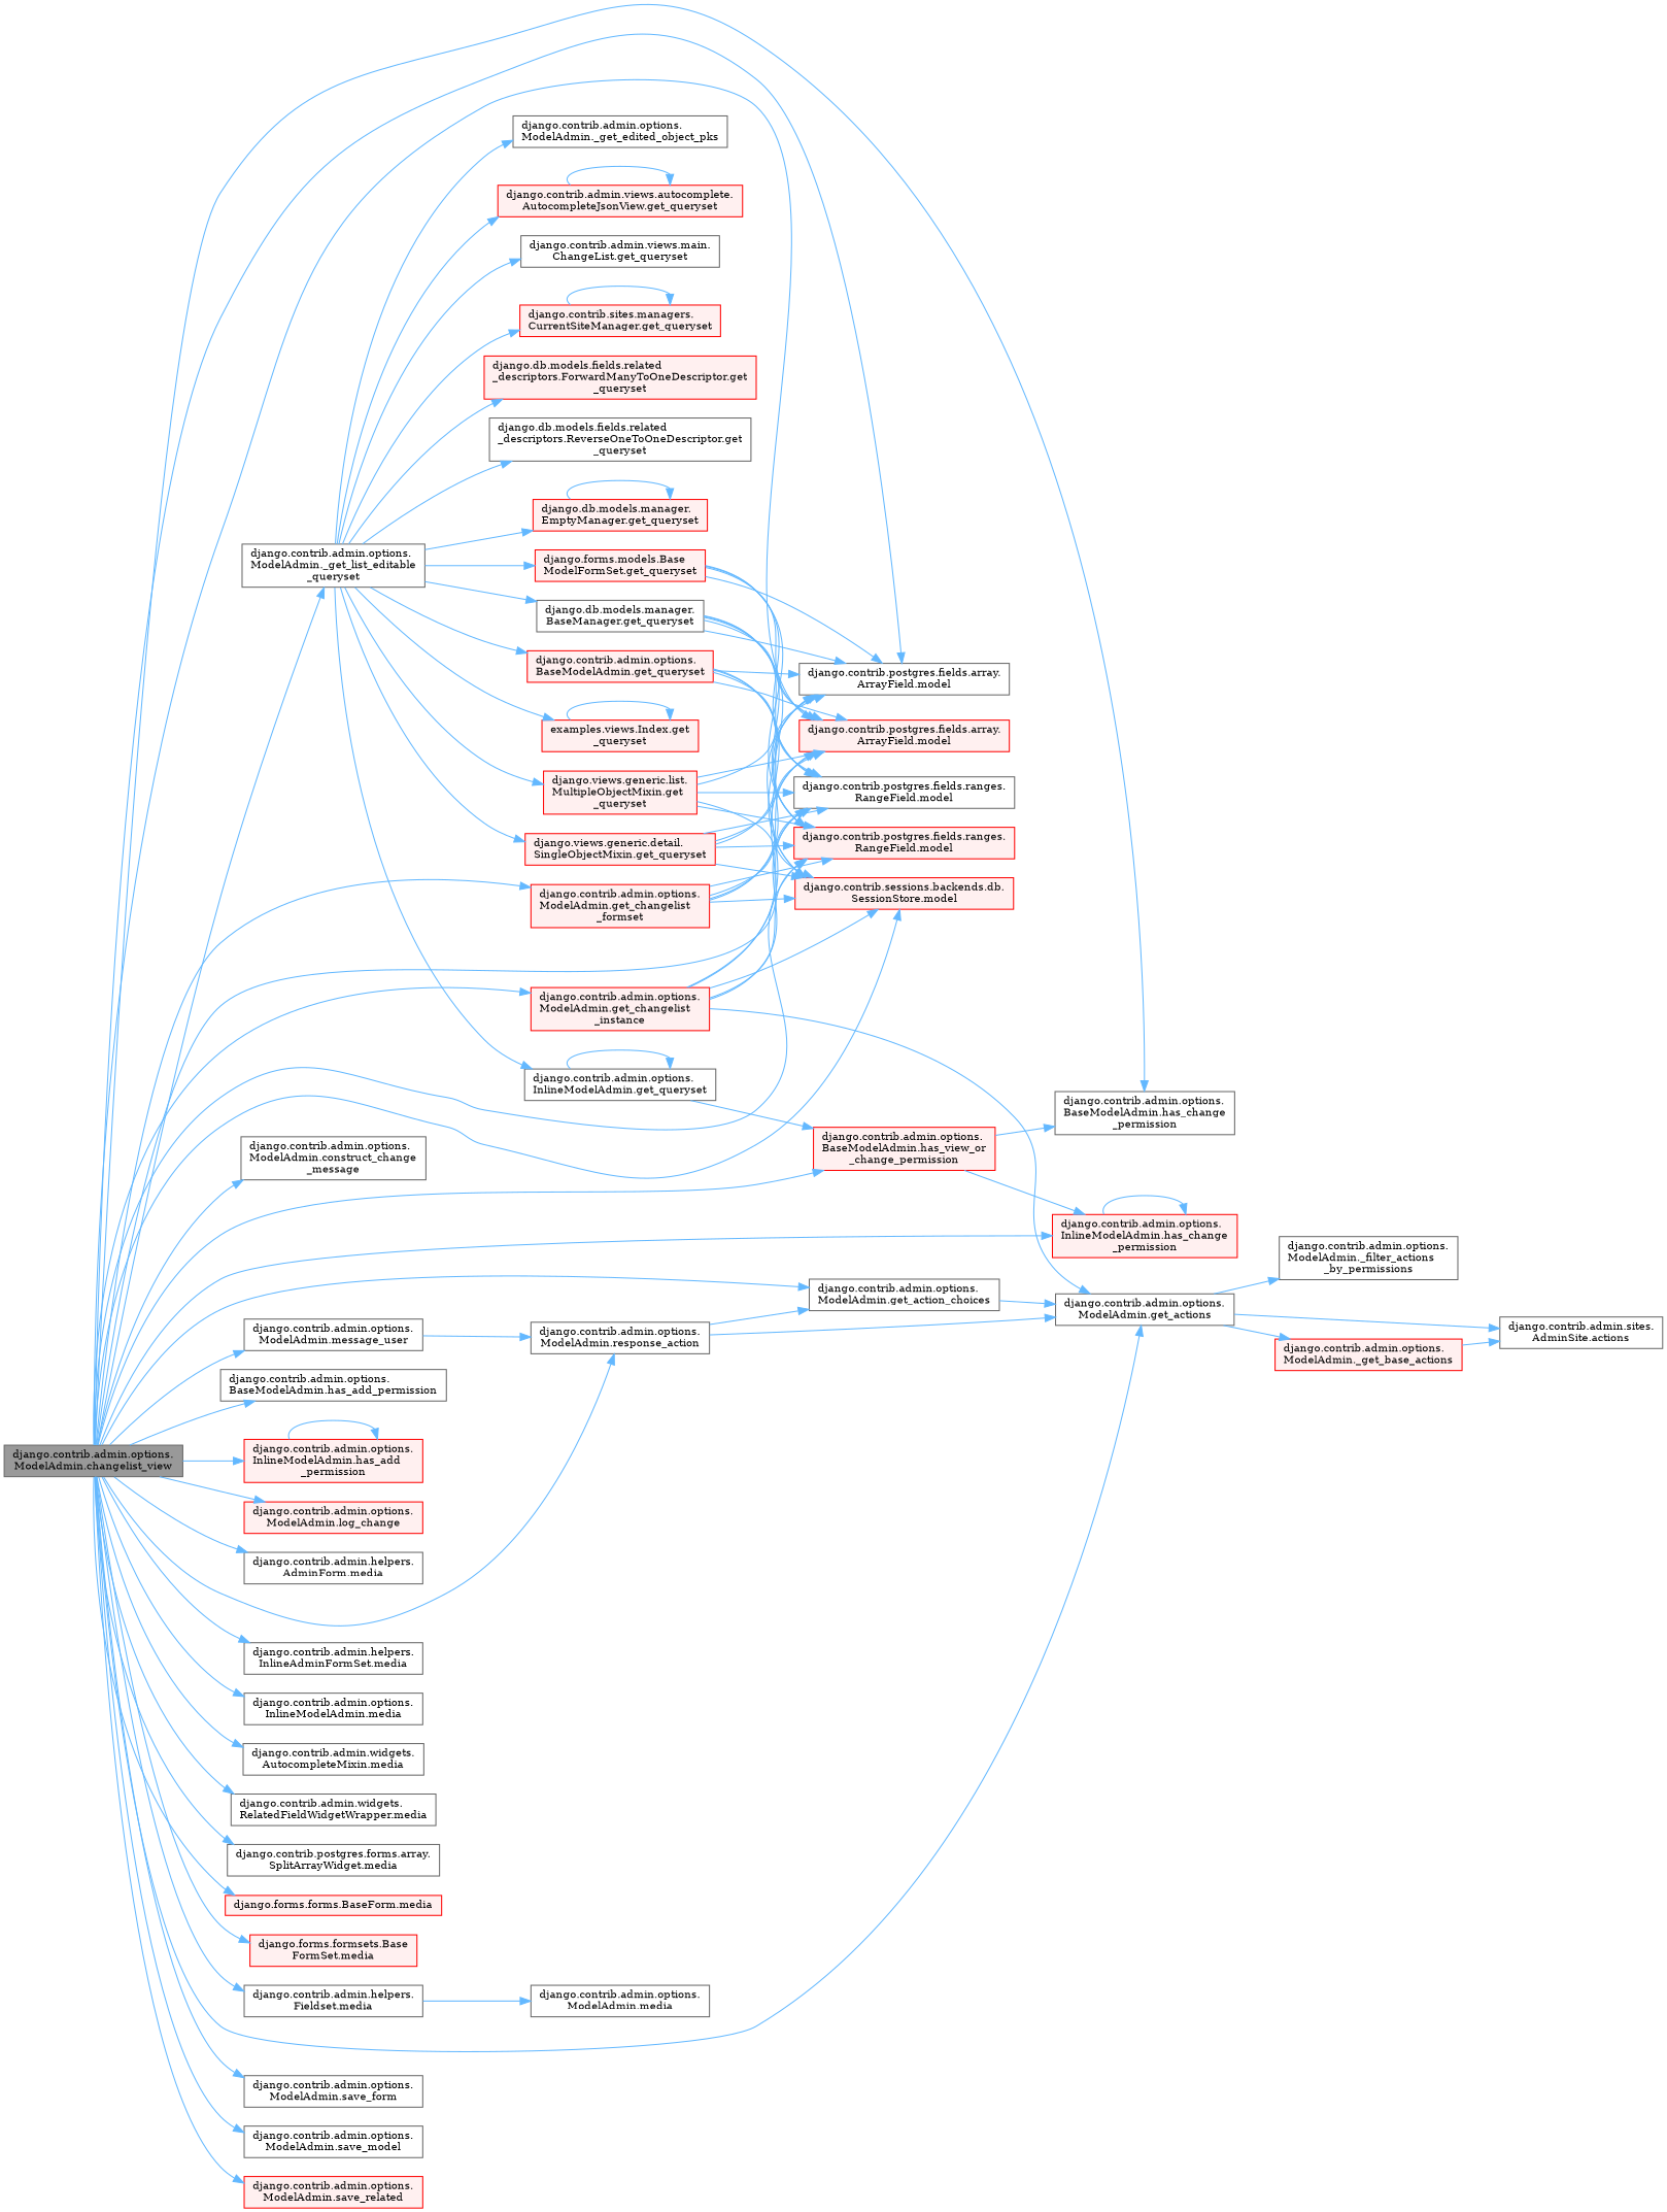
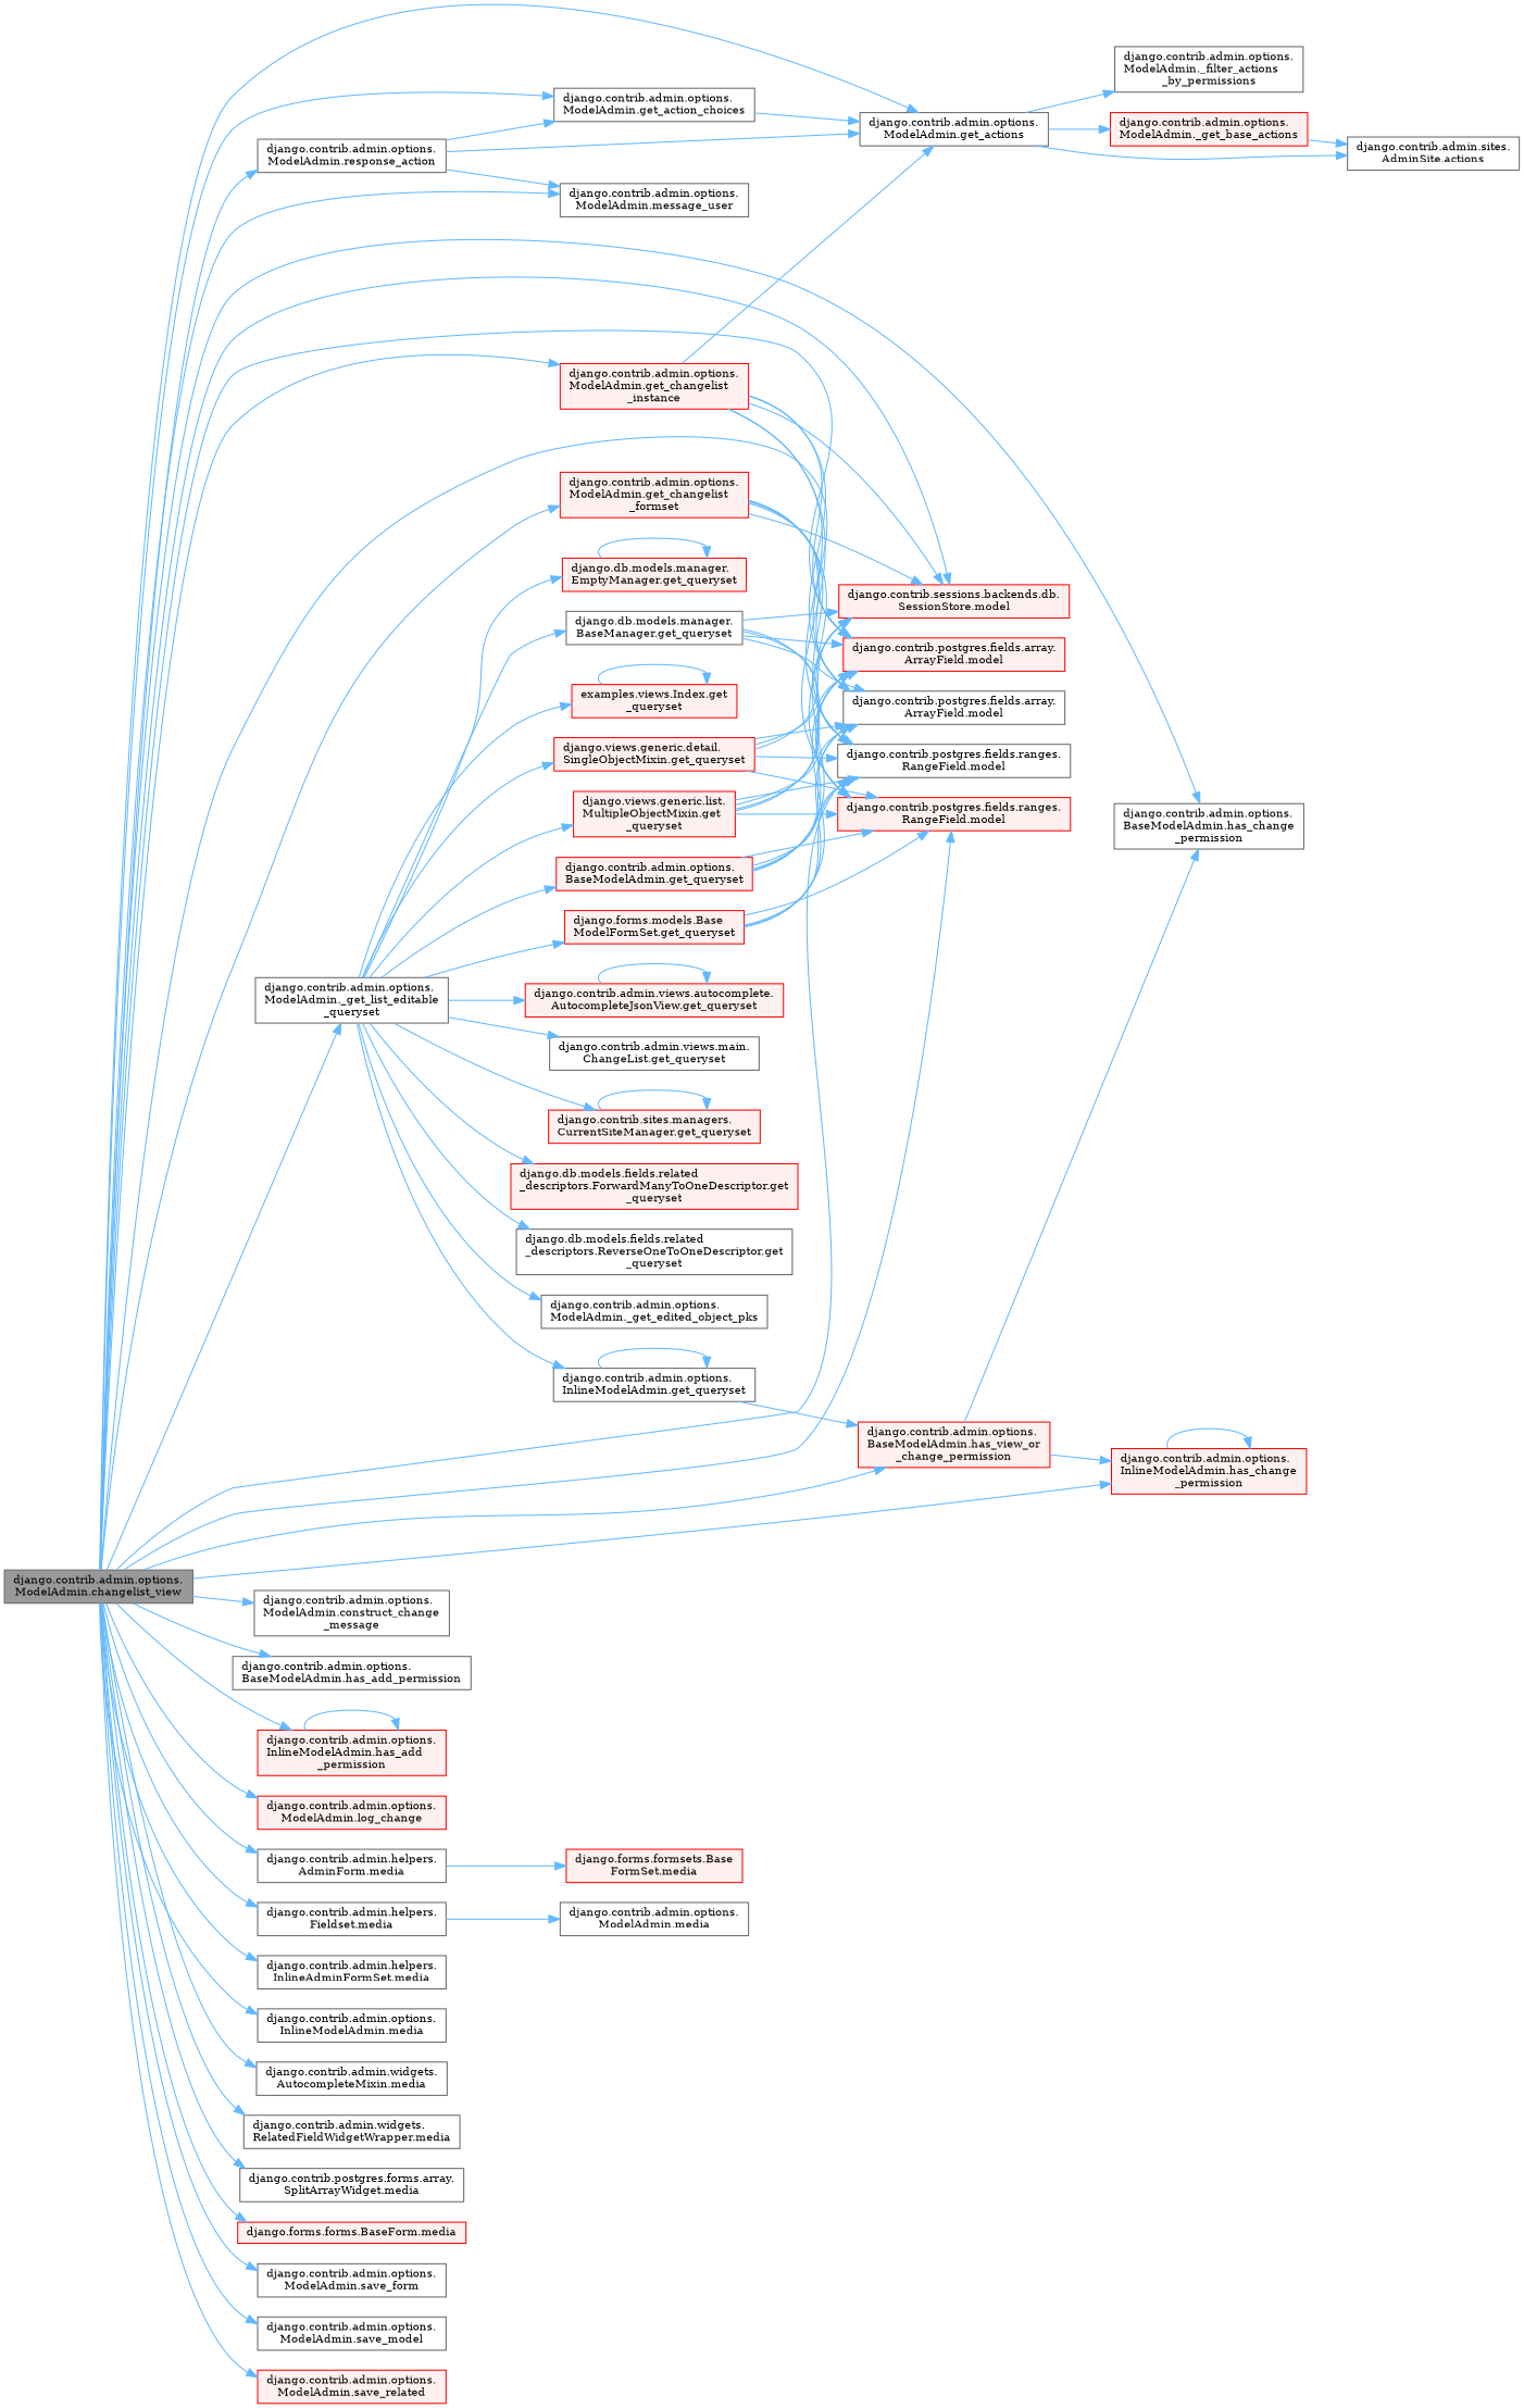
  digraph {
    fontname="DejaVu Serif"
    rankdir=LR
    node [color=grey40 fillcolor=white fontname="DejaVu Serif" fontsize=10 shape=box style=filled]
    edge [color=steelblue1 fontname="DejaVu Serif" fontsize=10 labelfontname=Helvetica labelfontsize=10 style=solid]
    n1 [color=gray40 fillcolor=grey60 fontcolor=black height=0.2 label="django.contrib.admin.options.\lModelAdmin.changelist_view" width=0.4]
    n2 [height=0.2 label="django.contrib.admin.options.\lModelAdmin._get_list_editable\l_queryset" width=0.4]
    n3 [color=red fillcolor="#FFF0F0" height=0.2 label="django.contrib.postgres.fields.array.\lArrayField.model" width=0.4]
    n4 [height=0.2 label="django.contrib.postgres.fields.array.\lArrayField.model" width=0.4]
    n5 [color=red fillcolor="#FFF0F0" height=0.2 label="django.contrib.postgres.fields.ranges.\lRangeField.model" width=0.4]
    n6 [height=0.2 label="django.contrib.postgres.fields.ranges.\lRangeField.model" width=0.4]
    n7 [color=red fillcolor="#FFF0F0" height=0.2 label="django.contrib.sessions.backends.db.\lSessionStore.model" width=0.4]
    n8 [color=red fillcolor="#FFF0F0" height=0.2 label="django.contrib.admin.options.\lBaseModelAdmin.has_view_or\l_change_permission" width=0.4]
    n9 [height=0.2 label="django.contrib.admin.options.\lBaseModelAdmin.has_change\l_permission" width=0.4]
    n10 [color=red fillcolor="#FFF0F0" height=0.2 label="django.contrib.admin.options.\lInlineModelAdmin.has_change\l_permission" width=0.4]
    n11 [height=0.2 label="django.contrib.admin.options.\lModelAdmin.construct_change\l_message" width=0.4]
    n12 [height=0.2 label="django.contrib.admin.options.\lModelAdmin.get_action_choices" width=0.4]
    n13 [height=0.2 label="django.contrib.admin.options.\lModelAdmin.get_actions" width=0.4]
    n14 [color=red fillcolor="#FFF0F0" height=0.2 label="django.contrib.admin.options.\lModelAdmin.get_changelist\l_formset" width=0.4]
    n15 [color=red fillcolor="#FFF0F0" height=0.2 label="django.contrib.admin.options.\lModelAdmin.get_changelist\l_instance" width=0.4]
    n16 [height=0.2 label="django.contrib.admin.options.\lBaseModelAdmin.has_add_permission" width=0.4]
    n17 [color=red fillcolor="#FFF0F0" height=0.2 label="django.contrib.admin.options.\lInlineModelAdmin.has_add\l_permission" width=0.4]
    n18 [color=red fillcolor="#FFF0F0" height=0.2 label="django.contrib.admin.options.\lModelAdmin.log_change" width=0.4]
    n19 [height=0.2 label="django.contrib.admin.helpers.\lAdminForm.media" width=0.4]
    n20 [height=0.2 label="django.contrib.admin.helpers.\lFieldset.media" width=0.4]
    n21 [height=0.2 label="django.contrib.admin.helpers.\lInlineAdminFormSet.media" width=0.4]
    n22 [height=0.2 label="django.contrib.admin.options.\lInlineModelAdmin.media" width=0.4]
    n23 [height=0.2 label="django.contrib.admin.widgets.\lAutocompleteMixin.media" width=0.4]
    n24 [height=0.2 label="django.contrib.admin.widgets.\lRelatedFieldWidgetWrapper.media" width=0.4]
    n25 [height=0.2 label="django.contrib.postgres.forms.array.\lSplitArrayWidget.media" width=0.4]
    n26 [color=red fillcolor="#FFF0F0" height=0.2 label="django.forms.forms.BaseForm.media" width=0.4]
    n27 [color=red fillcolor="#FFF0F0" height=0.2 label="django.forms.formsets.Base\lFormSet.media" width=0.4]
    n28 [height=0.2 label="django.contrib.admin.options.\lModelAdmin.message_user" width=0.4]
    n29 [height=0.2 label="django.contrib.admin.options.\lModelAdmin.response_action" width=0.4]
    n30 [height=0.2 label="django.contrib.admin.options.\lModelAdmin.save_form" width=0.4]
    n31 [height=0.2 label="django.contrib.admin.options.\lModelAdmin.save_model" width=0.4]
    n32 [color=red fillcolor="#FFF0F0" height=0.2 label="django.contrib.admin.options.\lModelAdmin.save_related" width=0.4]
    n33 [height=0.2 label="django.contrib.admin.options.\lModelAdmin._get_edited_object_pks" width=0.4]
    n34 [color=red fillcolor="#FFF0F0" height=0.2 label="django.contrib.admin.options.\lBaseModelAdmin.get_queryset" width=0.4]
    n35 [height=0.2 label="django.contrib.admin.options.\lInlineModelAdmin.get_queryset" width=0.4]
    n36 [color=red fillcolor="#FFF0F0" height=0.2 label="django.contrib.admin.views.autocomplete.\lAutocompleteJsonView.get_queryset" width=0.4]
    n37 [height=0.2 label="django.contrib.admin.views.main.\lChangeList.get_queryset" width=0.4]
    n38 [color=red fillcolor="#FFF0F0" height=0.2 label="django.contrib.sites.managers.\lCurrentSiteManager.get_queryset" width=0.4]
    n39 [color=red fillcolor="#FFF0F0" height=0.2 label="django.db.models.fields.related\l_descriptors.ForwardManyToOneDescriptor.get\l_queryset" width=0.4]
    n40 [height=0.2 label="django.db.models.fields.related\l_descriptors.ReverseOneToOneDescriptor.get\l_queryset" width=0.4]
    n41 [height=0.2 label="django.db.models.manager.\lBaseManager.get_queryset" width=0.4]
    n42 [color=red fillcolor="#FFF0F0" height=0.2 label="django.db.models.manager.\lEmptyManager.get_queryset" width=0.4]
    n43 [color=red fillcolor="#FFF0F0" height=0.2 label="django.forms.models.Base\lModelFormSet.get_queryset" width=0.4]
    n44 [color=red fillcolor="#FFF0F0" height=0.2 label="django.views.generic.detail.\lSingleObjectMixin.get_queryset" width=0.4]
    n45 [color=red fillcolor="#FFF0F0" height=0.2 label="django.views.generic.list.\lMultipleObjectMixin.get\l_queryset" width=0.4]
    n46 [color=red fillcolor="#FFF0F0" height=0.2 label="examples.views.Index.get\l_queryset" width=0.4]
    n47 [height=0.2 label="django.contrib.admin.options.\lModelAdmin._filter_actions\l_by_permissions" width=0.4]
    n48 [color=red fillcolor="#FFF0F0" height=0.2 label="django.contrib.admin.options.\lModelAdmin._get_base_actions" width=0.4]
    n49 [height=0.2 label="django.contrib.admin.sites.\lAdminSite.actions" width=0.4]
    n50 [height=0.2 label="django.contrib.admin.options.\lModelAdmin.media" width=0.4]
    n1 -> n2
    n1 -> n3
    n1 -> n4
    n1 -> n5
    n1 -> n6
    n1 -> n7
    n1 -> n8
    n1 -> n9
    n1 -> n10
    n1 -> n11
    n1 -> n12
    n1 -> n13
    n1 -> n14
    n1 -> n15
    n1 -> n16
    n1 -> n17
    n1 -> n18
    n1 -> n19
    n1 -> n20
    n1 -> n21
    n1 -> n22
    n1 -> n23
    n1 -> n24
    n1 -> n25
    n1 -> n26
-   n1 -> n27
+   n19 -> n27
    n1 -> n28
    n1 -> n29
    n1 -> n30
    n1 -> n31
    n1 -> n32
    n2 -> n33
    n2 -> n34
    n2 -> n35
    n2 -> n36
    n2 -> n37
    n2 -> n38
    n2 -> n39
    n2 -> n40
    n2 -> n41
    n2 -> n42
    n2 -> n43
    n2 -> n44
    n2 -> n45
    n2 -> n46
    n8 -> n9
    n8 -> n10
    n10 -> n10
    n12 -> n13
    n13 -> n47
    n13 -> n48
    n13 -> n49
    n14 -> n3
    n14 -> n4
    n14 -> n5
    n14 -> n6
    n14 -> n7
    n15 -> n3
    n15 -> n4
    n15 -> n5
    n15 -> n6
    n15 -> n7
    n15 -> n13
    n17 -> n17
    n20 -> n50
    n29 -> n12
    n29 -> n13
-   n28 -> n29
+   n29 -> n28
    n34 -> n3
    n34 -> n4
    n34 -> n5
    n34 -> n6
    n34 -> n7
    n35 -> n8
    n35 -> n35
    n36 -> n36
    n38 -> n38
    n41 -> n3
    n41 -> n4
    n41 -> n5
    n41 -> n6
    n41 -> n7
    n42 -> n42
    n43 -> n3
    n43 -> n4
    n43 -> n5
    n43 -> n6
    n44 -> n3
    n44 -> n4
    n44 -> n5
    n44 -> n6
    n44 -> n7
    n45 -> n3
    n45 -> n4
    n45 -> n5
    n45 -> n6
    n45 -> n7
    n46 -> n46
    n48 -> n49
  }
